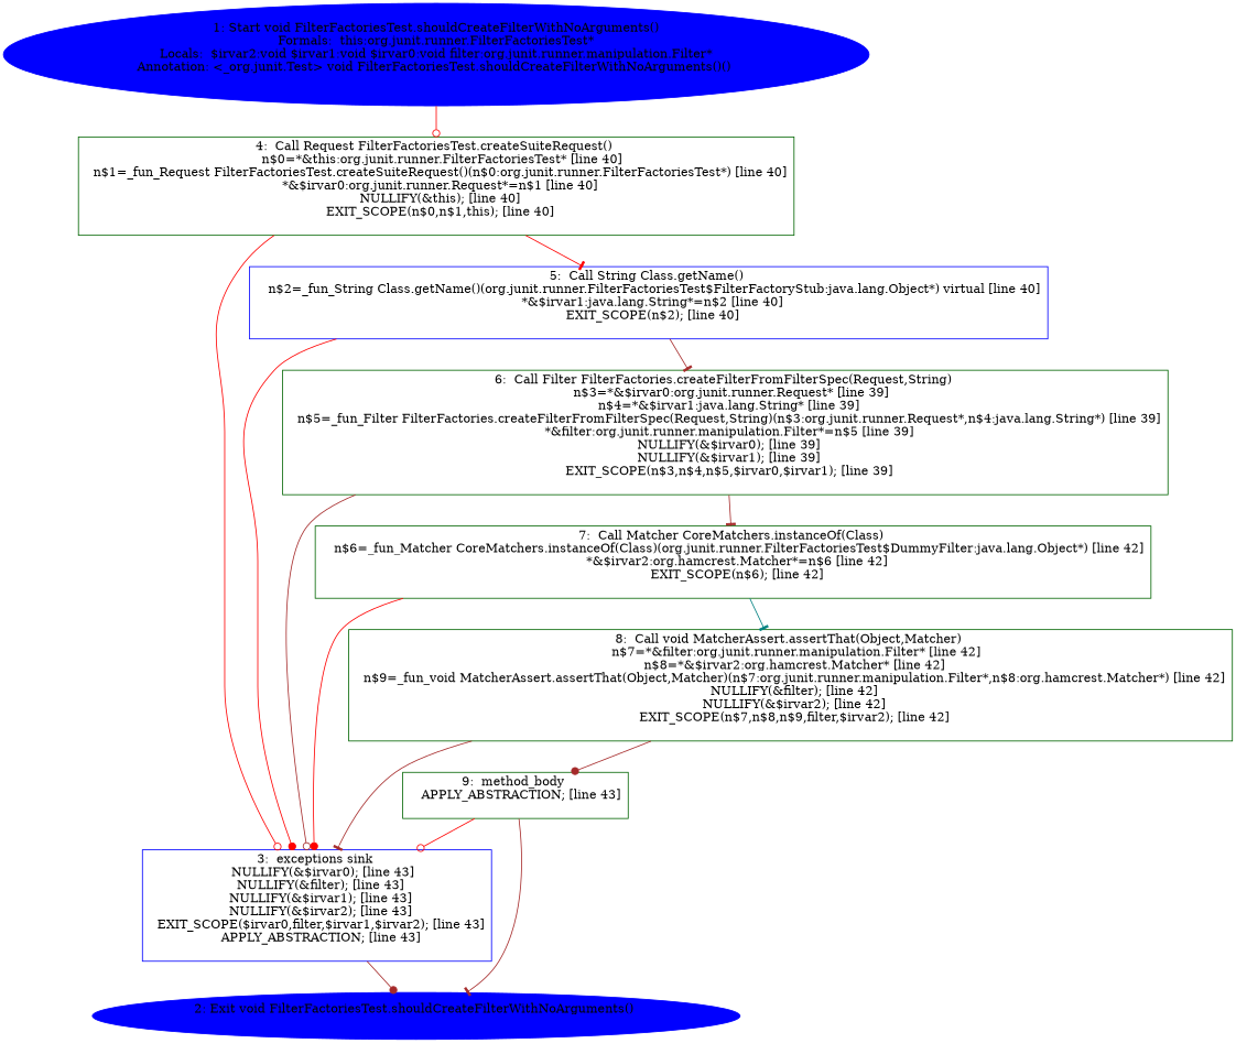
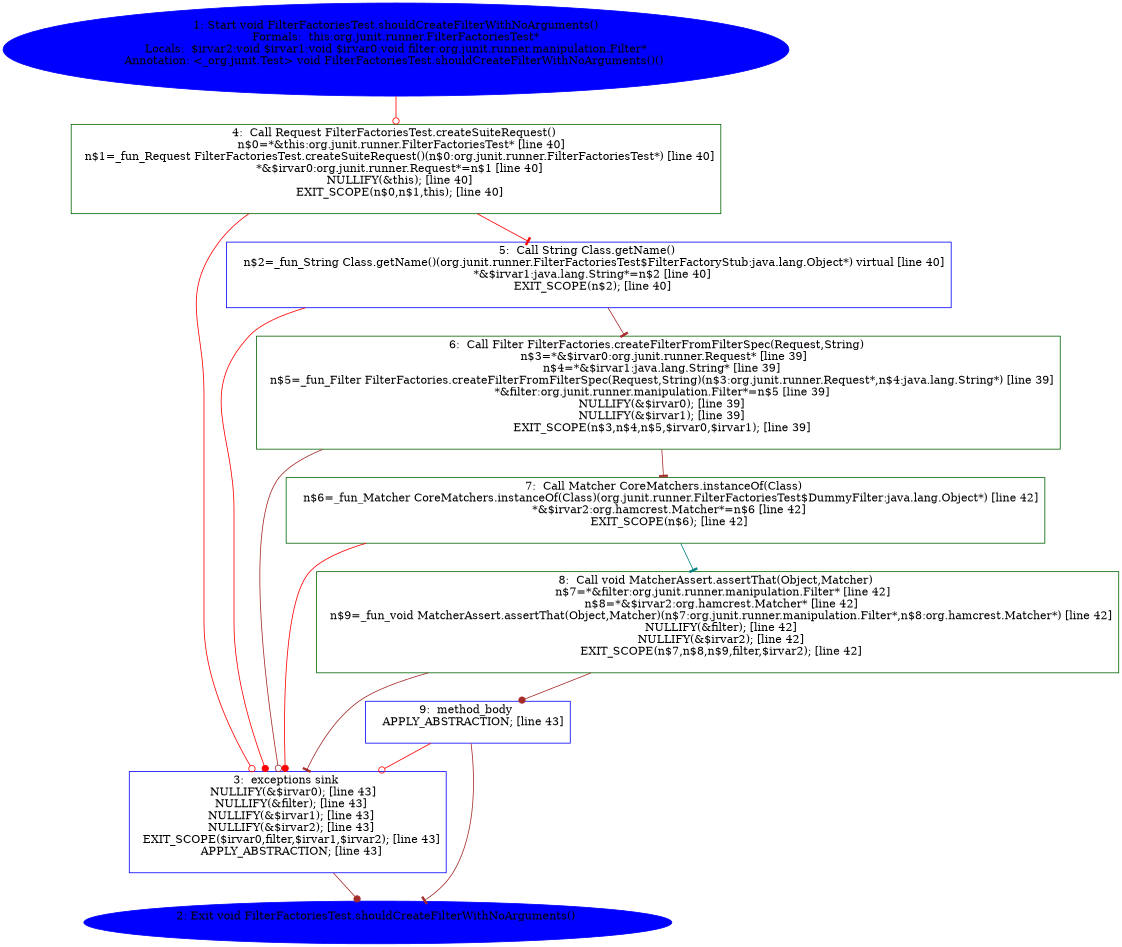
  digraph {
    node [color=darkgreen shape=box]
    edge [color=brown arrowhead=tee]
    n1 [color=blue label="1: Start void FilterFactoriesTest.shouldCreateFilterWithNoArguments()\nFormals:  this:org.junit.runner.FilterFactoriesTest*\nLocals:  $irvar2:void $irvar1:void $irvar0:void filter:org.junit.runner.manipulation.Filter*\nAnnotation: <_org.junit.Test> void FilterFactoriesTest.shouldCreateFilterWithNoArguments()() \n  " style=filled shape=""]
    n2 [label="4:  Call Request FilterFactoriesTest.createSuiteRequest() \n   n$0=*&this:org.junit.runner.FilterFactoriesTest* [line 40]\n  n$1=_fun_Request FilterFactoriesTest.createSuiteRequest()(n$0:org.junit.runner.FilterFactoriesTest*) [line 40]\n  *&$irvar0:org.junit.runner.Request*=n$1 [line 40]\n  NULLIFY(&this); [line 40]\n  EXIT_SCOPE(n$0,n$1,this); [line 40]\n "]
    n3 [label="3:  exceptions sink \n   NULLIFY(&$irvar0); [line 43]\n  NULLIFY(&filter); [line 43]\n  NULLIFY(&$irvar1); [line 43]\n  NULLIFY(&$irvar2); [line 43]\n  EXIT_SCOPE($irvar0,filter,$irvar1,$irvar2); [line 43]\n  APPLY_ABSTRACTION; [line 43]\n " color=blue]
    n4 [label="5:  Call String Class.getName() \n   n$2=_fun_String Class.getName()(org.junit.runner.FilterFactoriesTest$FilterFactoryStub:java.lang.Object*) virtual [line 40]\n  *&$irvar1:java.lang.String*=n$2 [line 40]\n  EXIT_SCOPE(n$2); [line 40]\n " color=blue]
    n5 [color=blue label="2: Exit void FilterFactoriesTest.shouldCreateFilterWithNoArguments() \n  " style=filled shape=""]
    n6 [label="6:  Call Filter FilterFactories.createFilterFromFilterSpec(Request,String) \n   n$3=*&$irvar0:org.junit.runner.Request* [line 39]\n  n$4=*&$irvar1:java.lang.String* [line 39]\n  n$5=_fun_Filter FilterFactories.createFilterFromFilterSpec(Request,String)(n$3:org.junit.runner.Request*,n$4:java.lang.String*) [line 39]\n  *&filter:org.junit.runner.manipulation.Filter*=n$5 [line 39]\n  NULLIFY(&$irvar0); [line 39]\n  NULLIFY(&$irvar1); [line 39]\n  EXIT_SCOPE(n$3,n$4,n$5,$irvar0,$irvar1); [line 39]\n "]
    n7 [label="7:  Call Matcher CoreMatchers.instanceOf(Class) \n   n$6=_fun_Matcher CoreMatchers.instanceOf(Class)(org.junit.runner.FilterFactoriesTest$DummyFilter:java.lang.Object*) [line 42]\n  *&$irvar2:org.hamcrest.Matcher*=n$6 [line 42]\n  EXIT_SCOPE(n$6); [line 42]\n "]
    n8 [label="8:  Call void MatcherAssert.assertThat(Object,Matcher) \n   n$7=*&filter:org.junit.runner.manipulation.Filter* [line 42]\n  n$8=*&$irvar2:org.hamcrest.Matcher* [line 42]\n  n$9=_fun_void MatcherAssert.assertThat(Object,Matcher)(n$7:org.junit.runner.manipulation.Filter*,n$8:org.hamcrest.Matcher*) [line 42]\n  NULLIFY(&filter); [line 42]\n  NULLIFY(&$irvar2); [line 42]\n  EXIT_SCOPE(n$7,n$8,n$9,filter,$irvar2); [line 42]\n "]
-   n9 [label="9:  method_body \n   APPLY_ABSTRACTION; [line 43]\n "]
+   n9 [label="9:  method_body \n   APPLY_ABSTRACTION; [line 43]\n " color=blue]
    n1 -> n2 [color=red arrowhead=odot]
    n2 -> n3 [color=red arrowhead=odot]
    n2 -> n4 [color=red]
    n3 -> n5 [arrowhead=dot]
    n4 -> n3 [color=red arrowhead=dot]
    n4 -> n6
    n6 -> n3 [arrowhead=odot]
    n6 -> n7
    n7 -> n3 [color=red arrowhead=dot]
    n7 -> n8 [color=teal]
    n8 -> n3
    n8 -> n9 [arrowhead=dot]
    n9 -> n3 [color=red arrowhead=odot]
    n9 -> n5
  }
